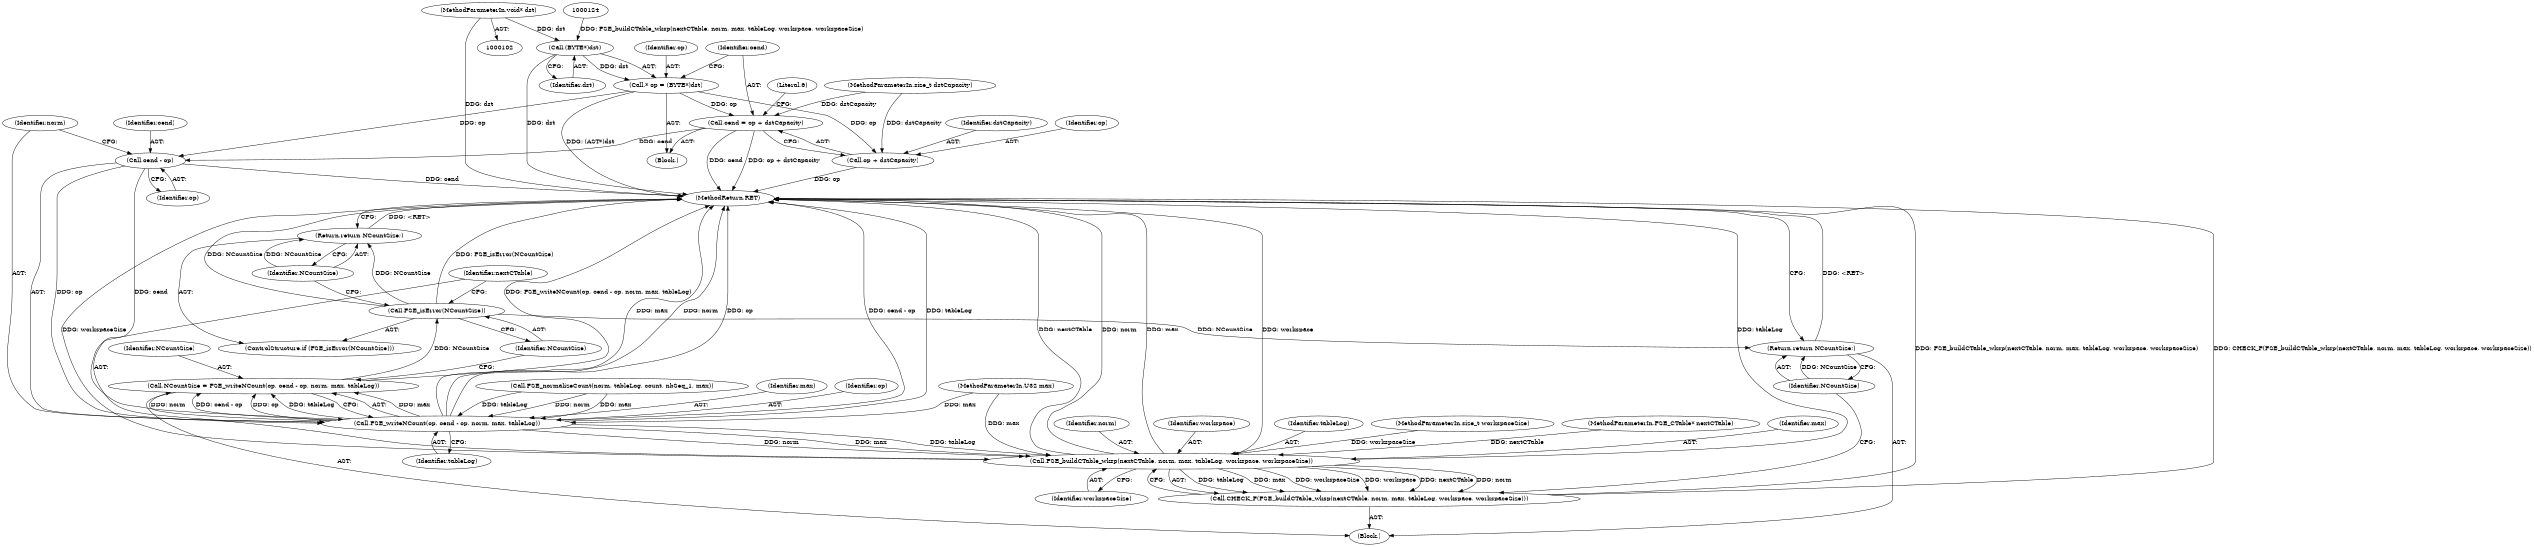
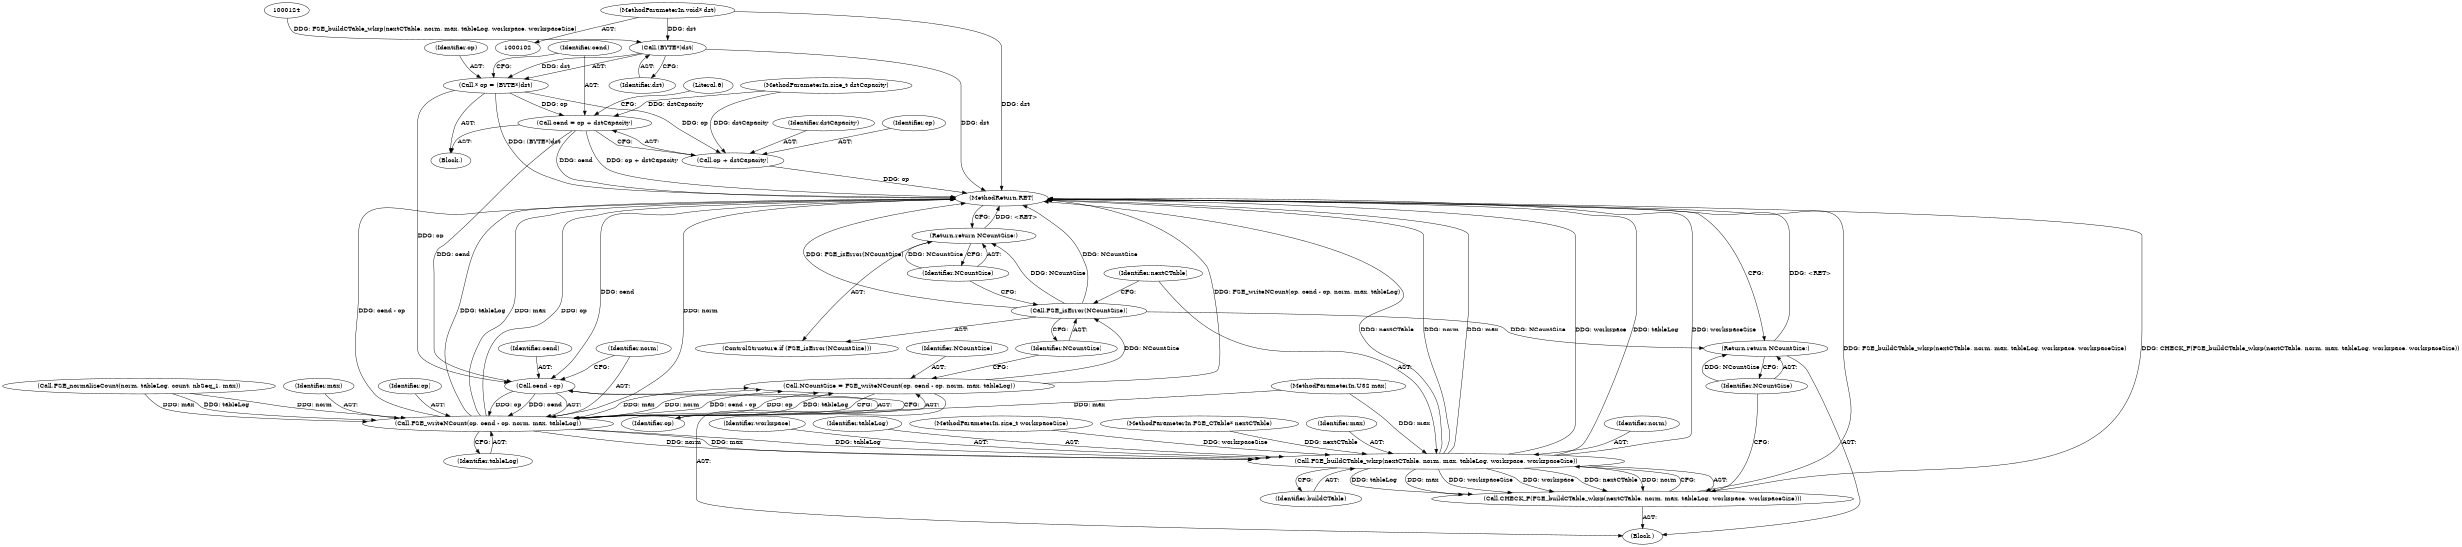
  digraph {
    n1 [label="(MethodParameterIn,void* dst)"]
    n2 [label="(Call,(BYTE*)dst)"]
    n3 [label="(MethodReturn,RET)"]
    1000102
    n5 [label="(Call,* op = (BYTE*)dst)"]
    n6 [label="(Identifier,dst)"]
    n7 [label="(Return,return NCountSize;)"]
    n8 [label="(Return,return NCountSize;)"]
    n9 [label="(Call,oend = op + dstCapacity)"]
    n10 [label="(Call,oend - op)"]
    n11 [label="(Call,op + dstCapacity)"]
    n12 [label="(Block,)"]
    n13 [label="(Call,FSE_writeNCount(op, oend - op, norm, max, tableLog))"]
    n14 [label="(Identifier,op)"]
    n15 [label="(Call,NCountSize = FSE_writeNCount(op, oend - op, norm, max, tableLog))"]
    n16 [label="(Call,FSE_buildCTable_wksp(nextCTable, norm, max, tableLog, workspace, workspaceSize))"]
    n17 [label="(Identifier,tableLog)"]
    n18 [label="(Call,FSE_isError(NCountSize))"]
    n19 [label="(Block,)"]
    n20 [label="(Call,CHECK_F(FSE_buildCTable_wksp(nextCTable, norm, max, tableLog, workspace, workspaceSize)))"]
-   n21 [label="(Identifier,workspaceSize)"]
+   n21 [label="(Identifier,buildCTable)"]
    n22 [label="(Identifier,NCountSize)"]
    n23 [label="(ControlStructure,if (FSE_isError(NCountSize)))"]
    n24 [label="(Identifier,NCountSize)"]
    n25 [label="(Identifier,NCountSize)"]
    n26 [label="(Identifier,dstCapacity)"]
    n27 [label="(Call,FSE_normalizeCount(norm, tableLog, count, nbSeq_1, max))"]
    n28 [label="(Identifier,norm)"]
    n29 [label="(Identifier,nextCTable)"]
    n30 [label="(Identifier,NCountSize)"]
    n31 [label="(Identifier,workspace)"]
    n32 [label="(MethodParameterIn,U32 max)"]
    n33 [label="(Identifier,op)"]
    n34 [label="(Identifier,max)"]
    n35 [label="(Identifier,oend)"]
    n36 [label="(Identifier,norm)"]
    n37 [label="(MethodParameterIn,size_t dstCapacity)"]
    n38 [label="(Identifier,tableLog)"]
    n39 [label="(Identifier,oend)"]
    n40 [label="(Literal,6)"]
    n41 [label="(MethodParameterIn,size_t workspaceSize)"]
    n42 [label="(Identifier,op)"]
    n43 [label="(MethodParameterIn,FSE_CTable* nextCTable)"]
    n44 [label="(Identifier,max)"]
    n45 [label="(Identifier,op)"]
    1000124
    n1 -> n2 [label="DDG: dst"]
    n1 -> n3 [label="DDG: dst"]
    n1 -> 1000102 [label="AST: "]
    n2 -> n3 [label="DDG: dst"]
    n2 -> n5 [label="AST: "]
    n2 -> n5 [label="DDG: dst"]
    n2 -> n6 [label="CFG: "]
    n3 -> n7 [label="CFG: "]
    n3 -> n8 [label="CFG: "]
-   n5 -> n3 [label="DDG: (AST*)dst"]
+   n5 -> n3 [label="DDG: (BYTE*)dst"]
    n5 -> n9 [label="DDG: op"]
    n5 -> n10 [label="DDG: op"]
    n5 -> n11 [label="DDG: op"]
    n5 -> n12 [label="AST: "]
    n6 -> n2 [label="AST: "]
    n7 -> n3 [label="DDG: <RET>"]
    n7 -> n23 [label="AST: "]
    n7 -> n24 [label="CFG: "]
    n8 -> n3 [label="DDG: <RET>"]
    n8 -> n19 [label="AST: "]
    n8 -> n25 [label="CFG: "]
    n9 -> n3 [label="DDG: oend"]
    n9 -> n3 [label="DDG: op + dstCapacity"]
    n9 -> n10 [label="DDG: oend"]
    n9 -> n11 [label="CFG: "]
    n9 -> n12 [label="AST: "]
-   n10 -> n3 [label="DDG: oend"]
+   n3 -> n10 [label="DDG: oend"]
    n10 -> n13 [label="AST: "]
    n10 -> n13 [label="DDG: op"]
    n10 -> n13 [label="DDG: oend"]
    n10 -> n14 [label="CFG: "]
    n11 -> n3 [label="DDG: op"]
    n11 -> n9 [label="AST: "]
    n13 -> n3 [label="DDG: oend - op"]
    n13 -> n3 [label="DDG: tableLog"]
    n13 -> n3 [label="DDG: max"]
    n13 -> n3 [label="DDG: norm"]
    n13 -> n3 [label="DDG: op"]
    n13 -> n15 [label="AST: "]
    n13 -> n15 [label="DDG: max"]
    n13 -> n15 [label="DDG: norm"]
    n13 -> n15 [label="DDG: oend - op"]
    n13 -> n15 [label="DDG: op"]
    n13 -> n15 [label="DDG: tableLog"]
    n13 -> n16 [label="DDG: norm"]
    n13 -> n16 [label="DDG: max"]
    n13 -> n16 [label="DDG: tableLog"]
    n13 -> n17 [label="CFG: "]
    n14 -> n10 [label="AST: "]
    n15 -> n3 [label="DDG: FSE_writeNCount(op, oend - op, norm, max, tableLog)"]
    n15 -> n13 [label="CFG: "]
    n15 -> n18 [label="DDG: NCountSize"]
    n15 -> n19 [label="AST: "]
    n16 -> n3 [label="DDG: tableLog"]
    n16 -> n3 [label="DDG: workspaceSize"]
    n16 -> n3 [label="DDG: nextCTable"]
    n16 -> n3 [label="DDG: norm"]
    n16 -> n3 [label="DDG: max"]
    n16 -> n3 [label="DDG: workspace"]
    n16 -> n20 [label="AST: "]
    n16 -> n20 [label="DDG: tableLog"]
    n16 -> n20 [label="DDG: max"]
    n16 -> n20 [label="DDG: workspaceSize"]
    n16 -> n20 [label="DDG: workspace"]
    n16 -> n20 [label="DDG: nextCTable"]
    n16 -> n20 [label="DDG: norm"]
    n16 -> n21 [label="CFG: "]
    n17 -> n13 [label="AST: "]
    n18 -> n3 [label="DDG: FSE_isError(NCountSize)"]
    n18 -> n3 [label="DDG: NCountSize"]
    n18 -> n7 [label="DDG: NCountSize"]
    n18 -> n8 [label="DDG: NCountSize"]
    n18 -> n22 [label="CFG: "]
    n18 -> n23 [label="AST: "]
    n20 -> n3 [label="DDG: FSE_buildCTable_wksp(nextCTable, norm, max, tableLog, workspace, workspaceSize)"]
    n20 -> n3 [label="DDG: CHECK_F(FSE_buildCTable_wksp(nextCTable, norm, max, tableLog, workspace, workspaceSize))"]
    n20 -> n16 [label="CFG: "]
    n20 -> n19 [label="AST: "]
    n21 -> n16 [label="AST: "]
    n22 -> n15 [label="CFG: "]
    n22 -> n18 [label="AST: "]
    n24 -> n7 [label="AST: "]
    n24 -> n7 [label="DDG: NCountSize"]
    n24 -> n18 [label="CFG: "]
    n25 -> n8 [label="AST: "]
    n25 -> n8 [label="DDG: NCountSize"]
    n25 -> n20 [label="CFG: "]
    n26 -> n11 [label="AST: "]
    n27 -> n13 [label="DDG: norm"]
    n27 -> n13 [label="DDG: max"]
    n27 -> n13 [label="DDG: tableLog"]
    n28 -> n16 [label="AST: "]
    n29 -> n16 [label="AST: "]
    n29 -> n18 [label="CFG: "]
    n30 -> n15 [label="AST: "]
    n31 -> n16 [label="AST: "]
    n32 -> n13 [label="DDG: max"]
    n32 -> n16 [label="DDG: max"]
    n33 -> n5 [label="AST: "]
    n34 -> n13 [label="AST: "]
    n35 -> n10 [label="AST: "]
    n36 -> n10 [label="CFG: "]
    n36 -> n13 [label="AST: "]
    n37 -> n9 [label="DDG: dstCapacity"]
    n37 -> n11 [label="DDG: dstCapacity"]
    n38 -> n16 [label="AST: "]
    n39 -> n5 [label="CFG: "]
    n39 -> n9 [label="AST: "]
    n40 -> n9 [label="CFG: "]
    n41 -> n16 [label="DDG: workspaceSize"]
    n42 -> n13 [label="AST: "]
    n43 -> n16 [label="DDG: nextCTable"]
    n44 -> n16 [label="AST: "]
    n45 -> n11 [label="AST: "]
    1000124 -> n2 [label="DDG: FSE_buildCTable_wksp(nextCTable, norm, max, tableLog, workspace, workspaceSize)"]
  }
